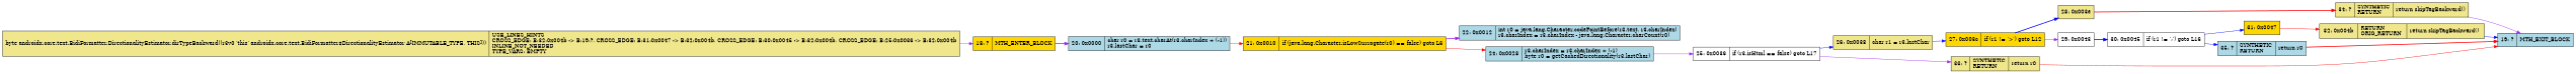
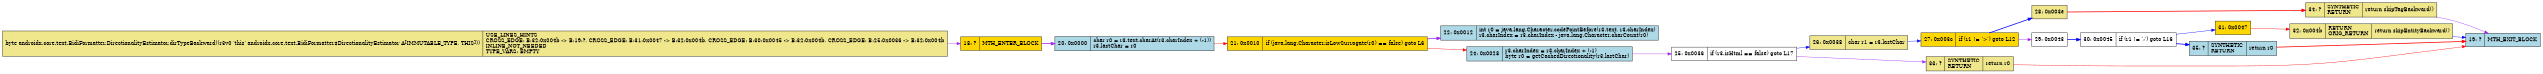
  digraph {
    rankdir=LR
    node [fillcolor=khaki shape=record style=filled]
    edge [color=purple style=solid]
    n1 [fillcolor=gold label="{18\:\ ?|MTH_ENTER_BLOCK\l}"]
    n2 [fillcolor=lightblue label="{20\:\ 0x0000|char r0 = r3.text.charAt(r3.charIndex + (\-1))\lr3.lastChar = r0\l}"]
    n3 [fillcolor=gold label="{21\:\ 0x0010|if (java.lang.Character.isLowSurrogate(r0) == false) goto L6\l}"]
    n4 [fillcolor=lightblue label="{22\:\ 0x0012|int r0 = java.lang.Character.codePointBefore(r3.text, r3.charIndex)\lr3.charIndex = r3.charIndex \- java.lang.Character.charCount(r0)\l}"]
    n5 [fillcolor=lightblue label="{24\:\ 0x0028|r3.charIndex = r3.charIndex + (\-1)\lbyte r0 = getCachedDirectionality(r3.lastChar)\l}"]
    n6 [fillcolor=white label="{25\:\ 0x0036|if (r3.isHtml == false) goto L17\l}"]
    n7 [fillcolor=lightblue label="{19\:\ ?|MTH_EXIT_BLOCK\l}"]
    n8 [label="{26\:\ 0x0038|char r1 = r3.lastChar\l}"]
    n9 [label="{33\:\ ?|SYNTHETIC\lRETURN\l|return r0\l}"]
    n10 [fillcolor=gold label="{27\:\ 0x003c|if (r1 != '\>') goto L12\l}"]
    n11 [label="{28\:\ 0x003e}"]
    n12 [fillcolor=white label="{29\:\ 0x0043}"]
    n13 [label="{34\:\ ?|SYNTHETIC\lRETURN\l|return skipTagBackward()\l}"]
    n14 [fillcolor=white label="{30\:\ 0x0045|if (r1 != ';') goto L16\l}"]
    n15 [fillcolor=gold label="{31\:\ 0x0047}"]
    n16 [fillcolor=lightblue label="{35\:\ ?|SYNTHETIC\lRETURN\l|return r0\l}"]
-   n17 [label="{32\:\ 0x004b|RETURN\lORIG_RETURN\l|return skipTagBackward()\l}"]
+   n17 [label="{32\:\ 0x004b|RETURN\lORIG_RETURN\l|return skipEntityBackward()\l}"]
    n18 [label="{byte androidx.core.text.BidiFormatter.DirectionalityEstimator.dirTypeBackward((r3v0 'this' androidx.core.text.BidiFormatter$DirectionalityEstimator A[IMMUTABLE_TYPE, THIS]))  | USE_LINES_HINTS\lCROSS_EDGE: B:32:0x004b \-\> B:19:?, CROSS_EDGE: B:31:0x0047 \-\> B:32:0x004b, CROSS_EDGE: B:30:0x0045 \-\> B:32:0x004b, CROSS_EDGE: B:25:0x0036 \-\> B:32:0x004b\lINLINE_NOT_NEEDED\lTYPE_VARS: EMPTY\l}"]
    n1 -> n2 [style=bold]
    n2 -> n3 [color=red]
    n3 -> n4 [style=bold]
    n3 -> n5 [color=red]
    n5 -> n6
    n6 -> n8 [color=blue]
    n6 -> n9
    n8 -> n10 [color=blue]
    n9 -> n7 [color=red]
    n10 -> n11 [color=blue style=bold]
    n10 -> n12
    n11 -> n13 [color=red style=bold]
    n12 -> n14 [color=blue style=bold]
    n13 -> n7
    n14 -> n15 [color=blue]
-   n14 -> n16 [color=blue]
+   n14 -> n16 [color=blue style=bold]
    n15 -> n17 [color=red]
    n16 -> n7 [color=red style=bold]
    n17 -> n7 [color=blue]
    n18 -> n1
  }
